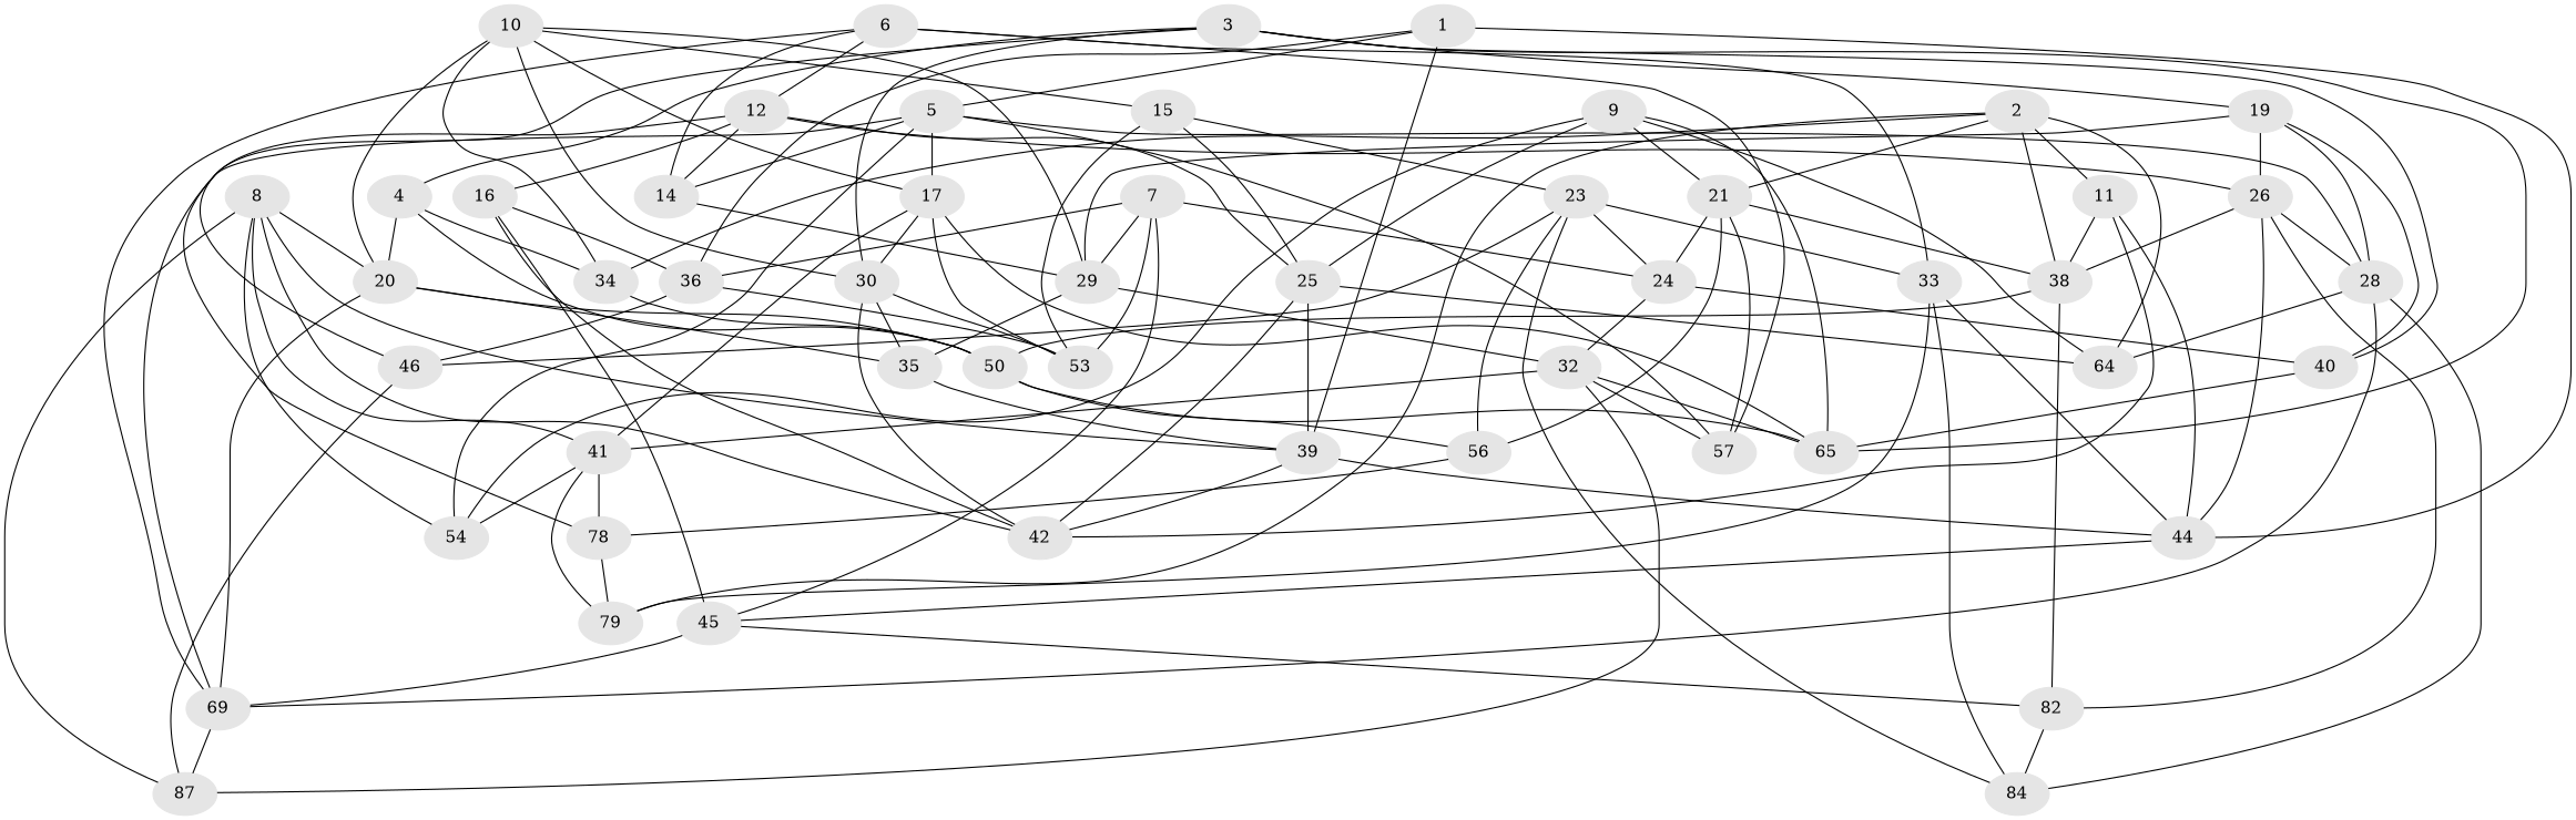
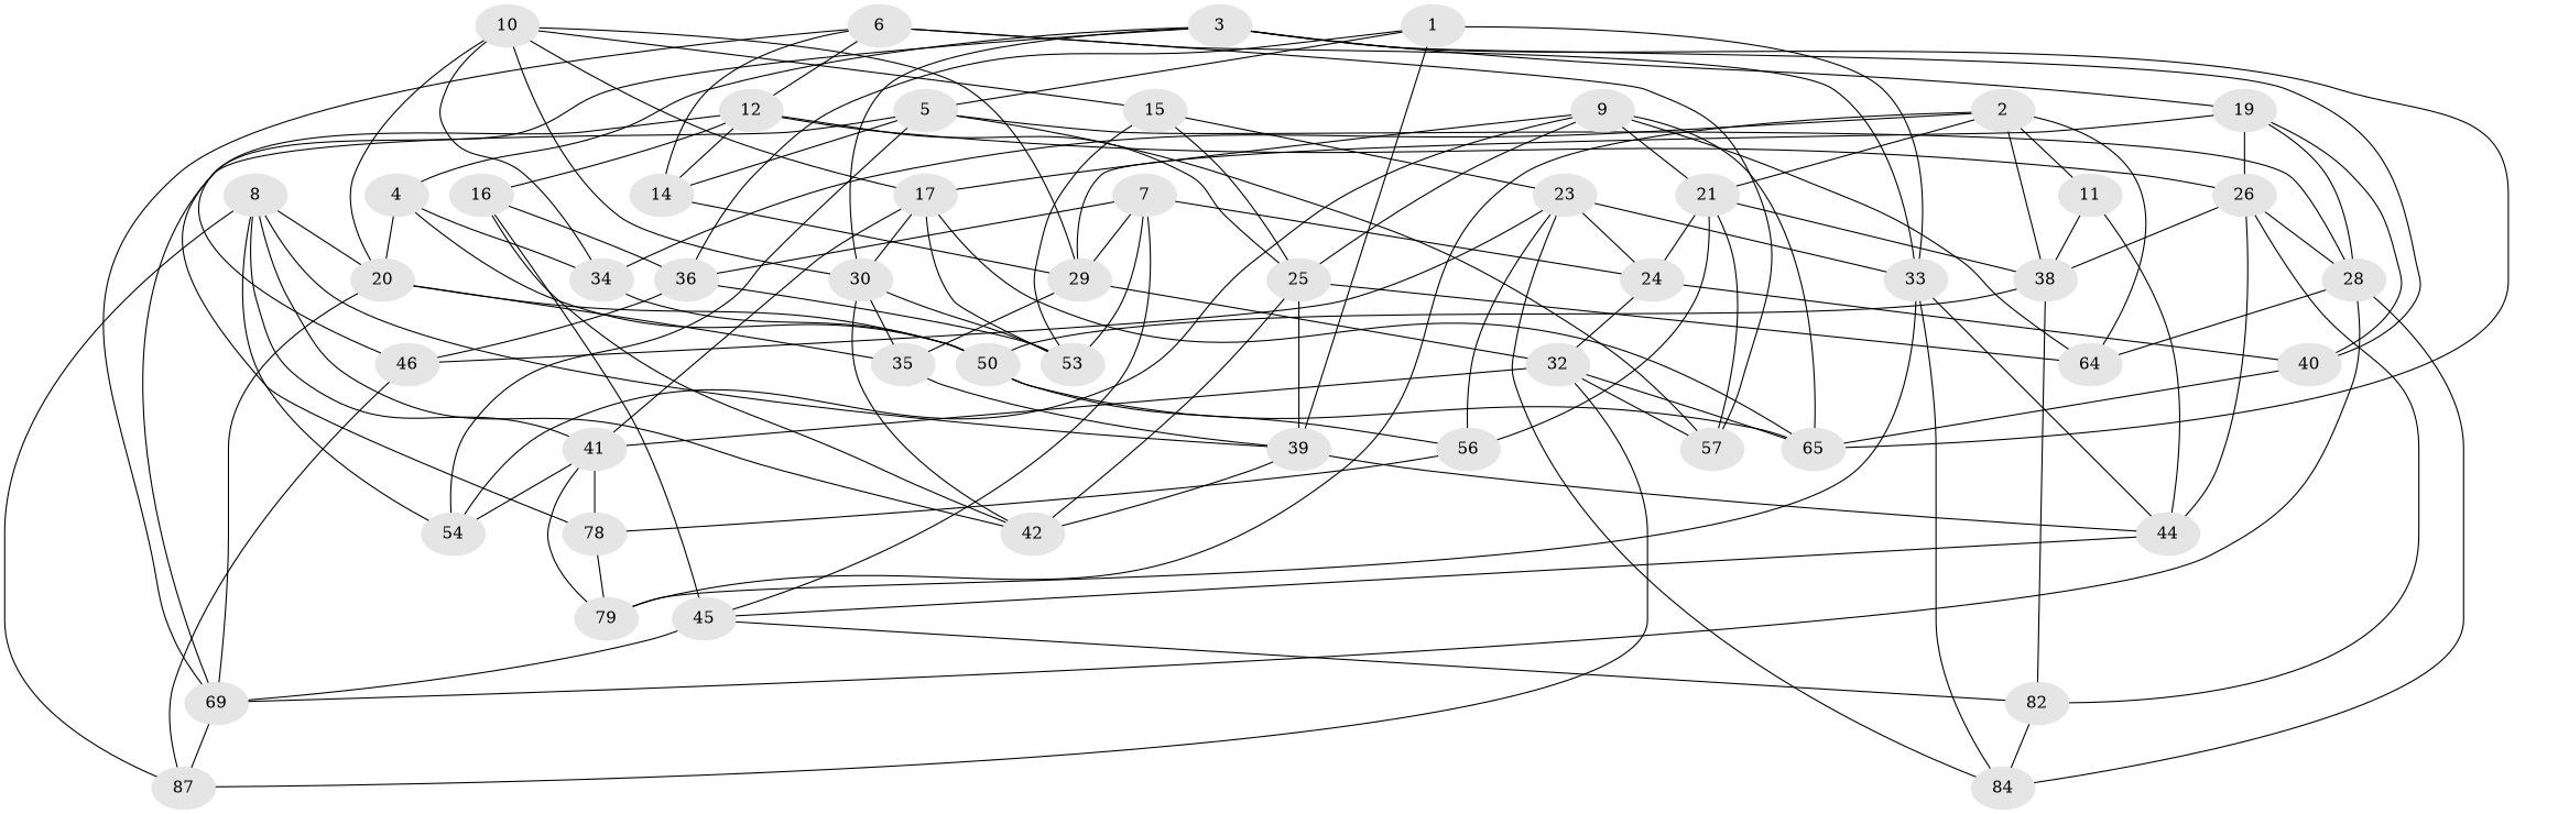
  graph {
    node [color=gray90 style=filled]
    5 [super="+51"]
    14
    28 [super="+61"]
    54
    57 [super="+81"]
    69 [super="+77"]
    1
    36 [super="+63"]
    39 [super="+48"]
    44 [super="+68"]
    46
    n12 [label=53 super="+66"]
    42 [super="+83"]
    45 [super="+74"]
    2 [super="+53"]
    11
    21 [super="+59"]
    34
    38 [super="+85"]
    64
    79
    24 [super="+49"]
    56
    50 [super="+67"]
    82
    3 [super="+58"]
    4
    19 [super="+27"]
    30 [super="+52"]
    40
    65 [super="+72"]
    20 [super="+70"]
    29 [super="+76"]
    26 [super="+47"]
    35
    n36 [label=87]
    84
    6 [super="+37"]
    12 [super="+18"]
    33 [super="+87"]
    25 [super="+55"]
    16
    78
    7 [super="+13"]
    32 [super="+73"]
    8 [super="+22"]
    41 [super="+86"]
    9 [super="+60"]
    17 [super="+71"]
    10 [super="+75"]
    15
    23 [super="+31"]
    5 -- 14
    5 -- 28
    5 -- 54
    5 -- 57
    5 -- 69
    14 -- 29
    28 -- 69
    28 -- 64
    28 -- 84
    69 -- n36
    1 -- 5
    1 -- 36
    1 -- 39
-   1 -- 44
+   1 -- 33
    36 -- 46
    36 -- n12 [weight=2]
    39 -- 44
    39 -- 42
    44 -- 45
    46 -- n36
    45 -- 69
    45 -- 82
    2 -- 11
    2 -- 21
    2 -- 34
    2 -- 38
    2 -- 64
    2 -- 79
    11 -- 44
-   11 -- 42
    11 -- 38
    21 -- 57
    21 -- 38
    21 -- 24
    21 -- 56
    34 -- 50
    38 -- 50
    38 -- 82
    24 -- 40
    24 -- 32
    56 -- 78
    50 -- 56
    50 -- 65
    82 -- 84
    3 -- 46
    3 -- 4
    3 -- 19
    3 -- 30
    3 -- 40
    3 -- 65
    4 -- 34
    4 -- 50
    4 -- 20
    19 -- 28
    19 -- 40
    19 -- 29
    19 -- 26
    30 -- n12
    30 -- 42
    30 -- 35
    40 -- 65
    20 -- 69
    20 -- 50
    20 -- 35
    29 -- 35
    29 -- 32
    26 -- 28
    26 -- 44
    26 -- 38
    26 -- 82
    35 -- 39
    6 -- 14
    6 -- 57
    6 -- 69
    6 -- 12
    6 -- 33 [weight=2]
    12 -- 14
    12 -- 26
    12 -- 25
    12 -- 16
    12 -- 78
    33 -- 44
    33 -- 79
    33 -- 84
    25 -- 39
    25 -- 42
    25 -- 64
    16 -- 36
    16 -- 42
    16 -- 45
    78 -- 79
    7 -- 36
    7 -- n12
    7 -- 45
    7 -- 24 [weight=2]
    7 -- 29
    32 -- 57
    32 -- 65
    32 -- n36
    32 -- 41
    8 -- 54
    8 -- 39
    8 -- 42
    8 -- 20
    8 -- n36
    8 -- 41
    41 -- 54
    41 -- 79
    41 -- 78
    9 -- 54
    9 -- 21
    9 -- 64
    9 -- 65
    9 -- 25
-   5 -- 17
+   9 -- 17
    17 -- n12
    17 -- 30
    17 -- 65
    17 -- 41
    10 -- 34
    10 -- 30
    10 -- 20
    10 -- 29
    10 -- 17
    10 -- 15
    15 -- n12
    15 -- 25
    15 -- 23
    23 -- 46
    23 -- 24
    23 -- 56
    23 -- 84
    23 -- 33
  }
